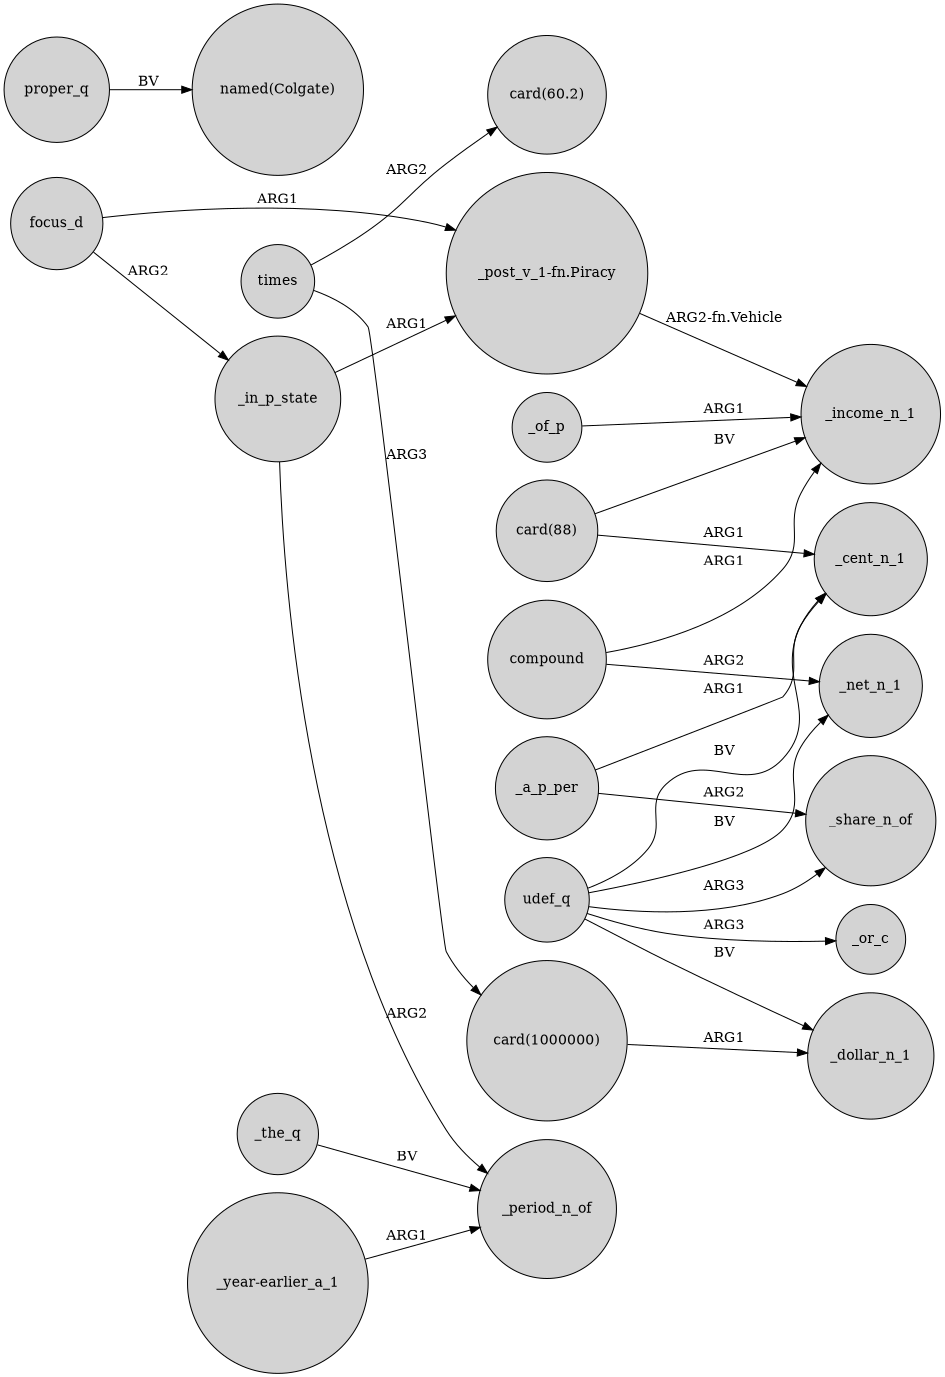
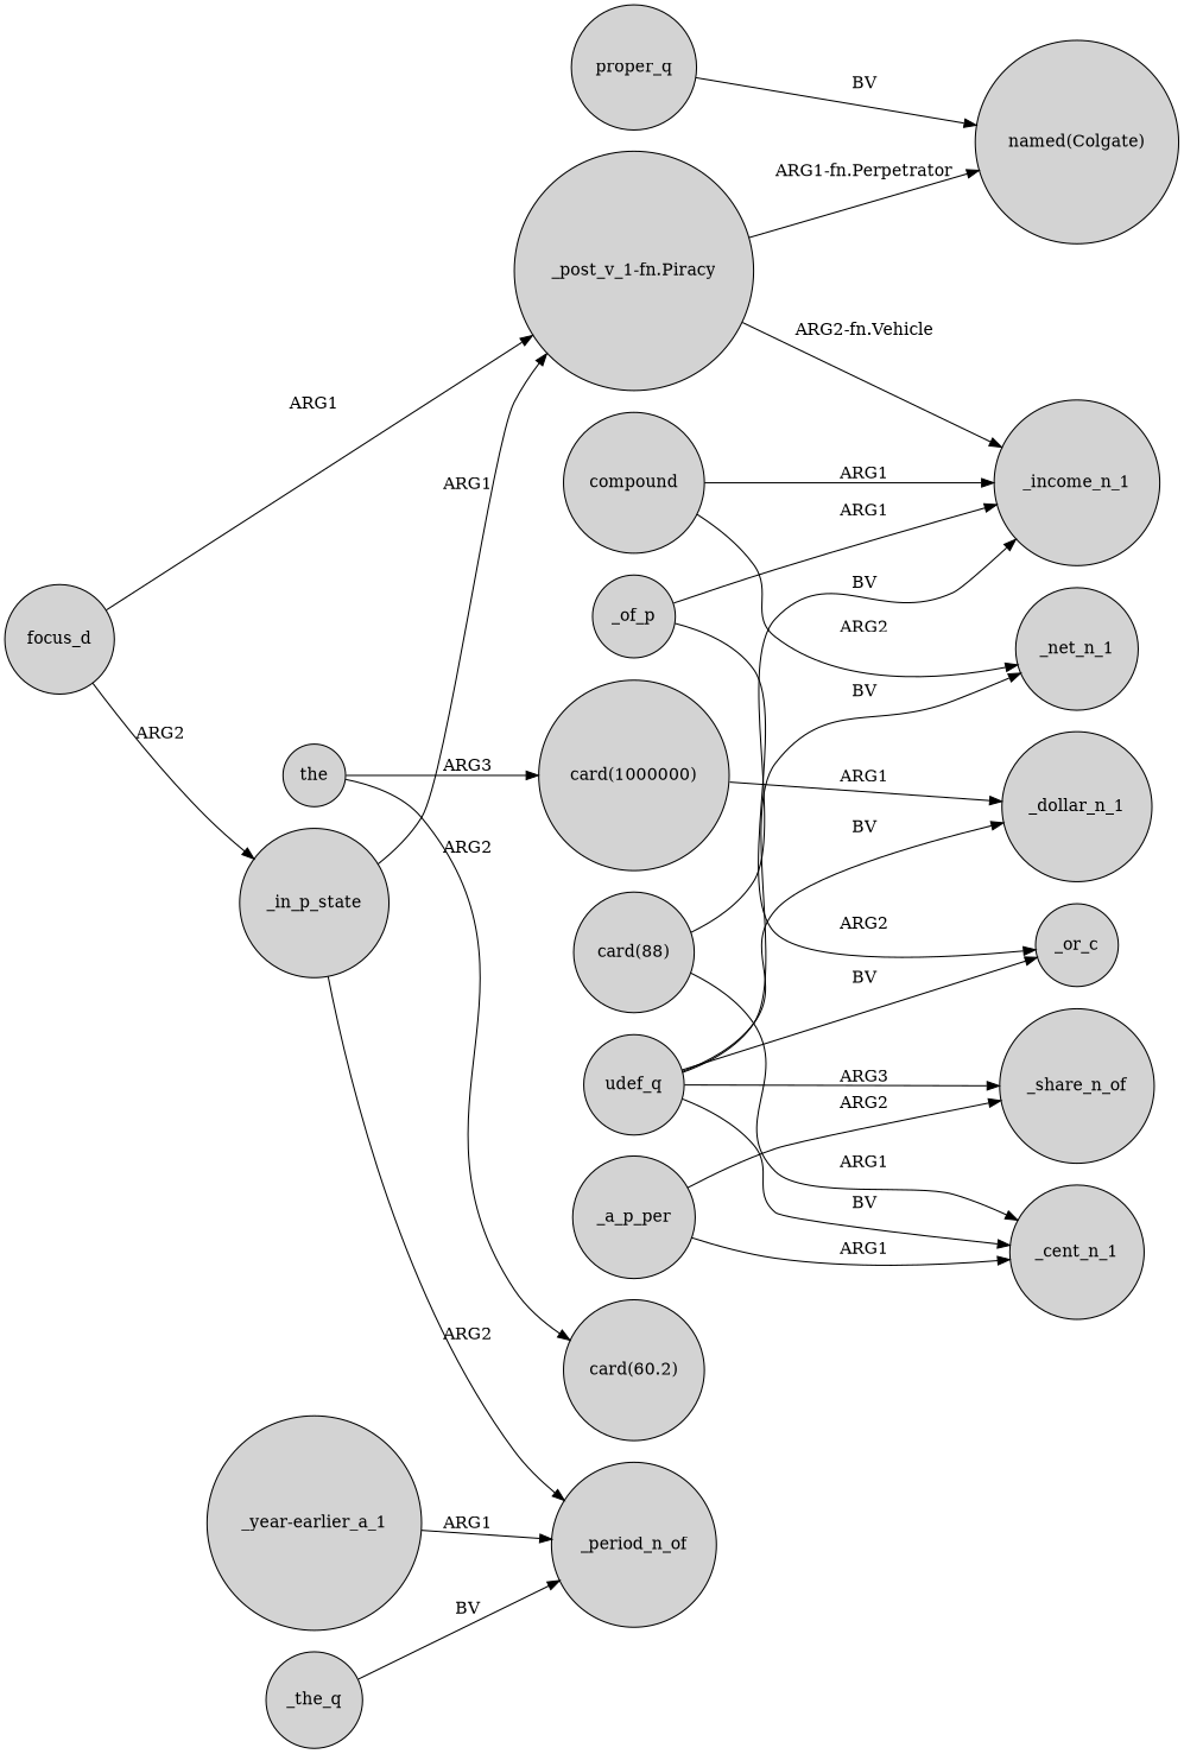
  digraph {
    rankdir=LR
    node [shape=circle style=filled]
    focus_d
    _in_p_state
    "_post_v_1-fn.Piracy"
    _period_n_of
    _income_n_1
    "named(Colgate)"
    compound
    _net_n_1
    _a_p_per
    _cent_n_1
    _share_n_of
    udef_q
    _or_c
    _dollar_n_1
    "_year-earlier_a_1"
-   times
+   times [label=the]
    "card(1000000)"
    "card(60.2)"
    _of_p
    "card(88)"
    _the_q
    proper_q
    focus_d -> _in_p_state [label=ARG2]
    focus_d -> "_post_v_1-fn.Piracy" [label=ARG1]
    _in_p_state -> "_post_v_1-fn.Piracy" [label=ARG1]
    _in_p_state -> _period_n_of [label=ARG2]
    "_post_v_1-fn.Piracy" -> _income_n_1 [label="ARG2-fn.Vehicle"]
+   "_post_v_1-fn.Piracy" -> "named(Colgate)" [label="ARG1-fn.Perpetrator"]
    compound -> _income_n_1 [label=ARG1]
    compound -> _net_n_1 [label=ARG2]
    _a_p_per -> _cent_n_1 [label=ARG1]
    _a_p_per -> _share_n_of [label=ARG2]
    udef_q -> _net_n_1 [label=BV]
    udef_q -> _cent_n_1 [label=BV]
    udef_q -> _share_n_of [label=ARG3]
-   udef_q -> _or_c [label=ARG3]
+   udef_q -> _or_c [label=BV]
    udef_q -> _dollar_n_1 [label=BV]
    "_year-earlier_a_1" -> _period_n_of [label=ARG1]
    times -> "card(1000000)" [label=ARG3]
    times -> "card(60.2)" [label=ARG2]
    "card(1000000)" -> _dollar_n_1 [label=ARG1]
    _of_p -> _income_n_1 [label=ARG1]
+   _of_p -> _or_c [label=ARG2]
    "card(88)" -> _income_n_1 [label=BV]
    "card(88)" -> _cent_n_1 [label=ARG1]
    _the_q -> _period_n_of [label=BV]
    proper_q -> "named(Colgate)" [label=BV]
  }
